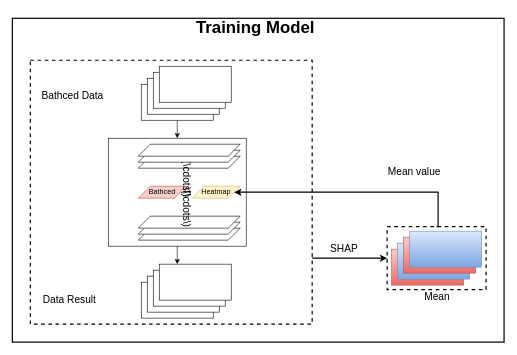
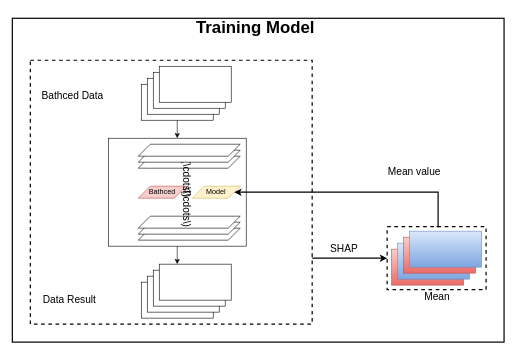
  <mxCell id="0" />
  <mxCell id="1" parent="0" />
  <mxCell id="2" value="" style="rounded=0;whiteSpace=wrap;html=1;strokeWidth=2;" vertex="1" parent="1"><mxGeometry x="20" y="30" width="820" height="540" as="geometry" /></mxCell>
  <mxCell id="3" value="" style="rounded=0;whiteSpace=wrap;html=1;dashed=1;fillColor=none;strokeWidth=2;" vertex="1" parent="1"><mxGeometry y="100" width="470" height="440" as="geometry" x="50" /></mxCell>
  <mxCell id="4" value="" style="rounded=0;whiteSpace=wrap;html=1;fillColor=none;" vertex="1" parent="1"><mxGeometry x="180" y="230" width="230" height="180" as="geometry" /></mxCell>
- <mxCell id="5" value="Heatmap" style="shape=parallelogram;perimeter=parallelogramPerimeter;whiteSpace=wrap;html=1;fixedSize=1;fillColor=#fff2cc;strokeColor=#d6b656;" vertex="1" parent="1"><mxGeometry x="320" y="310" width="80" height="20" as="geometry" /></mxCell>
+ <mxCell id="5" value="Model" style="shape=parallelogram;perimeter=parallelogramPerimeter;whiteSpace=wrap;html=1;fixedSize=1;fillColor=#fff2cc;strokeColor=#d6b656;" vertex="1" parent="1"><mxGeometry x="320" y="310" width="80" height="20" as="geometry" /></mxCell>
  <mxCell id="6" value="" style="rounded=0;whiteSpace=wrap;html=1;dashed=1;strokeWidth=2;" vertex="1" parent="1"><mxGeometry x="645" y="377.5" width="165" height="105" as="geometry" /></mxCell>
  <mxCell id="7" style="edgeStyle=orthogonalEdgeStyle;rounded=0;orthogonalLoop=1;jettySize=auto;html=1;exitX=1;exitY=0.75;exitDx=0;exitDy=0;entryX=0;entryY=0.5;entryDx=0;entryDy=0;strokeWidth=2;" edge="1" parent="1" source="3" target="6"><mxGeometry relative="1" as="geometry"><mxPoint x="500" y="660" as="targetPoint" /></mxGeometry></mxCell>
  <mxCell id="8" value="SHAP" style="edgeLabel;html=1;align=center;verticalAlign=middle;resizable=0;points=[];fontSize=17;" vertex="1" connectable="0" parent="7"><mxGeometry x="-0.188" y="3" relative="1" as="geometry"><mxPoint x="1" y="-12" as="offset" /></mxGeometry></mxCell>
  <mxCell id="9" style="edgeStyle=orthogonalEdgeStyle;rounded=0;orthogonalLoop=1;jettySize=auto;html=1;exitX=0.5;exitY=1;exitDx=0;exitDy=0;entryX=0.25;entryY=0;entryDx=0;entryDy=0;" edge="1" parent="1" source="4" target="28"><mxGeometry relative="1" as="geometry"><Array as="points"><mxPoint x="295" y="440" /></Array></mxGeometry></mxCell>
  <mxCell id="10" value="" style="shape=parallelogram;perimeter=parallelogramPerimeter;whiteSpace=wrap;html=1;fixedSize=1;" vertex="1" parent="1"><mxGeometry x="230" y="380" width="170" height="20" as="geometry" /></mxCell>
  <mxCell id="11" value="" style="shape=parallelogram;perimeter=parallelogramPerimeter;whiteSpace=wrap;html=1;fixedSize=1;" vertex="1" parent="1"><mxGeometry x="230" y="370" width="170" height="20" as="geometry" /></mxCell>
  <mxCell id="12" value="" style="shape=parallelogram;perimeter=parallelogramPerimeter;whiteSpace=wrap;html=1;fixedSize=1;" vertex="1" parent="1"><mxGeometry x="230" y="360" width="170" height="20" as="geometry" /></mxCell>
  <mxCell id="13" value="\(\cdots\)" style="text;html=1;align=center;verticalAlign=middle;resizable=0;points=[];autosize=1;strokeColor=none;fillColor=none;rotation=90;strokeWidth=1;fontSize=17;" vertex="1" parent="1"><mxGeometry x="265" y="330" width="90" height="30" as="geometry" /></mxCell>
  <mxCell id="14" value="&lt;span style=&quot;text-wrap: nowrap;&quot;&gt;Bathced&lt;/span&gt;" style="shape=parallelogram;perimeter=parallelogramPerimeter;whiteSpace=wrap;html=1;fixedSize=1;fillColor=#f8cecc;strokeColor=#b85450;" vertex="1" parent="1"><mxGeometry x="230" y="310" width="80" height="20" as="geometry" /></mxCell>
  <mxCell id="15" value="" style="shape=parallelogram;perimeter=parallelogramPerimeter;whiteSpace=wrap;html=1;fixedSize=1;" vertex="1" parent="1"><mxGeometry x="230" y="260" width="170" height="20" as="geometry" /></mxCell>
  <mxCell id="16" value="\(\cdots\)" style="text;html=1;align=center;verticalAlign=middle;resizable=0;points=[];autosize=1;strokeColor=none;fillColor=none;rotation=90;strokeWidth=1;fontSize=17;" vertex="1" parent="1"><mxGeometry x="265" y="280" width="90" height="30" as="geometry" /></mxCell>
  <mxCell id="17" value="" style="shape=parallelogram;perimeter=parallelogramPerimeter;whiteSpace=wrap;html=1;fixedSize=1;" vertex="1" parent="1"><mxGeometry x="230" y="250" width="170" height="20" as="geometry" /></mxCell>
  <mxCell id="18" value="" style="shape=parallelogram;perimeter=parallelogramPerimeter;whiteSpace=wrap;html=1;fixedSize=1;" vertex="1" parent="1"><mxGeometry x="230" y="240" width="170" height="20" as="geometry" /></mxCell>
  <mxCell id="19" style="edgeStyle=orthogonalEdgeStyle;rounded=0;orthogonalLoop=1;jettySize=auto;html=1;exitX=0.5;exitY=1;exitDx=0;exitDy=0;entryX=0.5;entryY=0;entryDx=0;entryDy=0;" edge="1" parent="1" source="20" target="4"><mxGeometry relative="1" as="geometry"><mxPoint x="295" y="180" as="targetPoint" /><Array as="points" /></mxGeometry></mxCell>
  <mxCell id="20" value="" style="rounded=0;whiteSpace=wrap;html=1;" vertex="1" parent="1"><mxGeometry x="235" y="140" width="120" height="60" as="geometry" /></mxCell>
  <mxCell id="21" value="" style="rounded=0;whiteSpace=wrap;html=1;" vertex="1" parent="1"><mxGeometry x="245" y="130" width="120" height="60" as="geometry" /></mxCell>
  <mxCell id="22" value="" style="rounded=0;whiteSpace=wrap;html=1;" vertex="1" parent="1"><mxGeometry x="255" y="120" width="120" height="60" as="geometry" /></mxCell>
  <mxCell id="23" value="" style="rounded=0;whiteSpace=wrap;html=1;" vertex="1" parent="1"><mxGeometry x="265" y="110" width="120" height="60" as="geometry" /></mxCell>
  <mxCell id="24" value="Bathced Data" style="text;html=1;align=center;verticalAlign=middle;resizable=0;points=[];autosize=1;strokeColor=none;fillColor=none;fontSize=17;" vertex="1" parent="1"><mxGeometry x="55" y="145" width="130" height="30" as="geometry" /></mxCell>
  <mxCell id="25" value="" style="rounded=0;whiteSpace=wrap;html=1;" vertex="1" parent="1"><mxGeometry x="235" y="470" width="120" height="60" as="geometry" /></mxCell>
  <mxCell id="26" value="" style="rounded=0;whiteSpace=wrap;html=1;" vertex="1" parent="1"><mxGeometry x="245" y="460" width="120" height="60" as="geometry" /></mxCell>
  <mxCell id="27" value="" style="rounded=0;whiteSpace=wrap;html=1;" vertex="1" parent="1"><mxGeometry x="255" y="450" width="120" height="60" as="geometry" /></mxCell>
  <mxCell id="28" value="" style="rounded=0;whiteSpace=wrap;html=1;" vertex="1" parent="1"><mxGeometry x="265" y="440" width="120" height="60" as="geometry" /></mxCell>
  <mxCell id="29" value="Data Result" style="text;html=1;align=center;verticalAlign=middle;resizable=0;points=[];autosize=1;strokeColor=none;fillColor=none;fontSize=17;" vertex="1" parent="1"><mxGeometry x="45" y="485" width="140" height="30" as="geometry" /></mxCell>
  <mxCell id="30" value="" style="rounded=0;whiteSpace=wrap;html=1;fillColor=#f8cecc;strokeColor=#b85450;gradientColor=#ea6b66;" vertex="1" parent="1"><mxGeometry x="652.5" y="415" width="120" height="60" as="geometry" /></mxCell>
  <mxCell id="31" value="" style="rounded=0;whiteSpace=wrap;html=1;fillColor=#dae8fc;strokeColor=#6c8ebf;gradientColor=#7ea6e0;" vertex="1" parent="1"><mxGeometry x="662.5" y="405" width="120" height="60" as="geometry" /></mxCell>
  <mxCell id="32" value="" style="rounded=0;whiteSpace=wrap;html=1;fillColor=#f8cecc;strokeColor=#b85450;gradientColor=#ea6b66;" vertex="1" parent="1"><mxGeometry x="672.5" y="395" width="120" height="60" as="geometry" /></mxCell>
  <mxCell id="33" value="" style="rounded=0;whiteSpace=wrap;html=1;fillColor=#dae8fc;strokeColor=#6c8ebf;gradientColor=#7ea6e0;" vertex="1" parent="1"><mxGeometry x="682.5" y="385" width="120" height="60" as="geometry" /></mxCell>
  <mxCell id="34" style="edgeStyle=orthogonalEdgeStyle;rounded=0;orthogonalLoop=1;jettySize=auto;html=1;exitX=0.5;exitY=0;exitDx=0;exitDy=0;entryX=1;entryY=0.5;entryDx=0;entryDy=0;strokeWidth=2;" edge="1" parent="1" source="6" target="5"><mxGeometry relative="1" as="geometry"><Array as="points"><mxPoint x="730" y="320" /></Array></mxGeometry></mxCell>
  <mxCell id="35" value="Mean value" style="edgeLabel;html=1;align=center;verticalAlign=middle;resizable=0;points=[];fontSize=17;" vertex="1" connectable="0" parent="34"><mxGeometry x="-0.251" y="4" relative="1" as="geometry"><mxPoint x="49" y="-39" as="offset" /></mxGeometry></mxCell>
  <mxCell id="36" value="Mean" style="text;html=1;align=center;verticalAlign=middle;resizable=0;points=[];autosize=1;strokeColor=none;fillColor=none;fontSize=17;" vertex="1" parent="1"><mxGeometry x="677.5" y="480" width="100" height="30" as="geometry" /></mxCell>
  <mxCell id="37" value="+" style="text;html=1;align=center;verticalAlign=middle;resizable=0;points=[];autosize=1;strokeColor=none;fillColor=none;" vertex="1" parent="1"><mxGeometry x="300" y="305" width="30" height="30" as="geometry" /></mxCell>
  <mxCell id="38" value="Training Model" style="text;html=1;align=center;verticalAlign=middle;resizable=0;points=[];autosize=1;strokeColor=none;fillColor=none;fontSize=28;fontStyle=1" vertex="1" parent="1"><mxGeometry x="310" y="20" width="230" height="50" as="geometry" /></mxCell>
